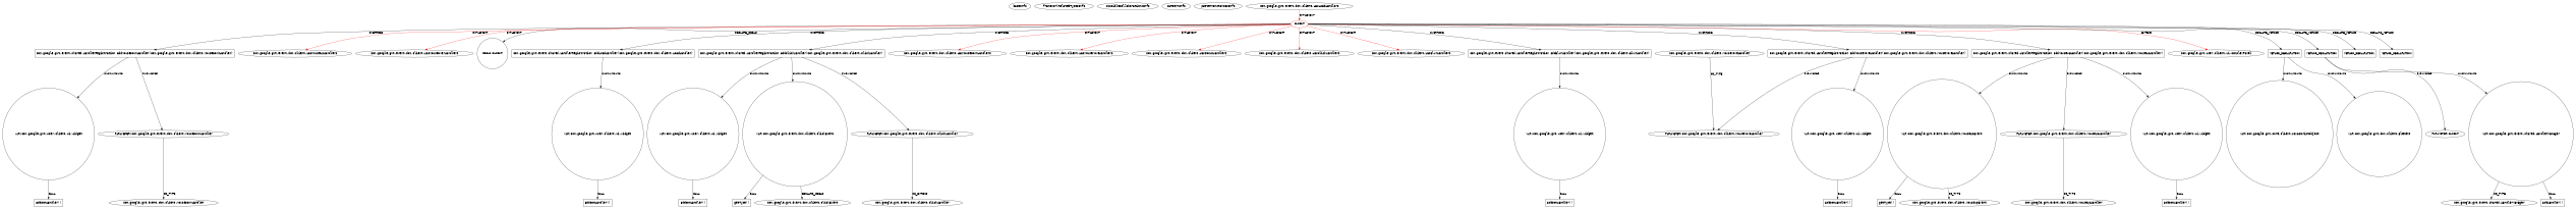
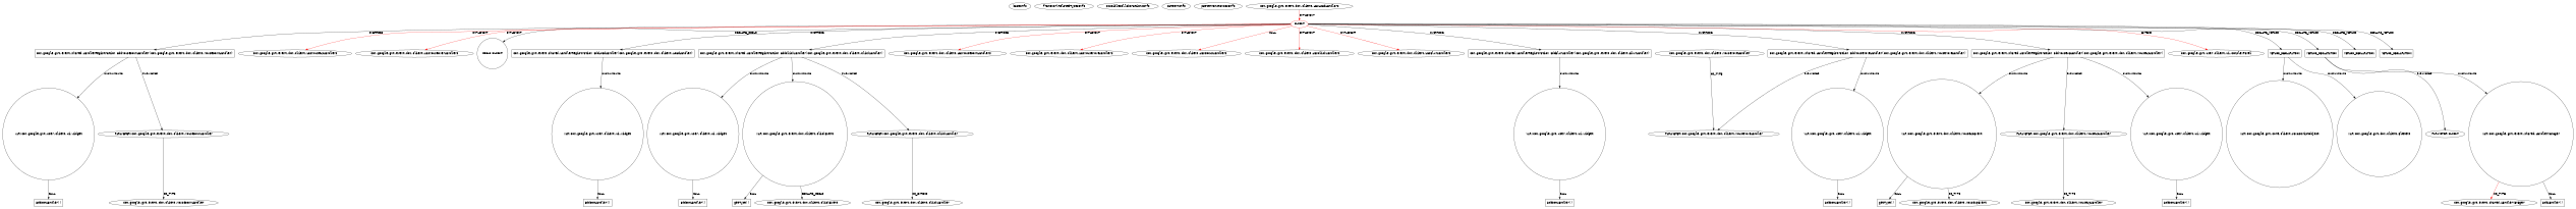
  digraph {
    fontname="DejaVu Sans Mono"
    node [fontname="DejaVu Sans Mono" isFrameworkType=false vertexType=FRAMEWORK_INTERFACE_TYPE]
    edge [fontname="DejaVu Sans Mono"]
    baseInfo [category=pattern graphId=614 isAnonymous=false possibleRelation=false isFrameworkType="" vertexType=""]
    frameworkRelatedTypesInfo [0="com.google.gwt.event.dom.client.HasMouseMoveHandlers" 1="com.google.gwt.event.dom.client.HasFocusHandlers" 2="com.google.gwt.event.dom.client.HasClickHandlers" 3="com.google.gwt.event.dom.client.HasBlurHandlers" 4="com.google.gwt.event.dom.client.HasMouseUpHandlers" 5="com.google.gwt.user.client.ui.ComplexPanel" 6="com.google.gwt.event.dom.client.HasMouseDownHandlers" 7="com.google.gwt.event.dom.client.HasLoadHandlers" 8="com.google.gwt.event.dom.client.HasMouseOverHandlers" isFrameworkType="" vertexType=""]
    possibleCollaborationsInfo [isFrameworkType="" vertexType=""]
    patternInfo [frequency=3.0 patternRootClient=0 isFrameworkType="" vertexType=""]
    patternInstancesInfo [0="mguiral-GwtSvgLib~/mguiral-GwtSvgLib/GwtSvgLib-master/src/gwt/html5/svg/client/user/ui/SVGSymbolWidget.java~SVGSymbolWidget~3998" 1="mguiral-GwtSvgLib~/mguiral-GwtSvgLib/GwtSvgLib-master/src/gwt/html5/svg/client/user/ui/SVGGraphicalWidget.java~SVGGraphicalWidget~3974" 2="mguiral-GwtSvgLib~/mguiral-GwtSvgLib/GwtSvgLib-master/src/gwt/html5/svg/client/user/ui/SVGSwitchWidget.java~SVGSwitchWidget~4001" isFrameworkType="" vertexType=""]
    n6 [label="com.google.gwt.event.dom.client.MouseDownHandler"]
    n7 [label="PARAMETER:com.google.gwt.event.dom.client.MouseDownHandler" vertexType=PARAMETER_DECLARATION]
    n8 [label="com.google.gwt.event.shared.HandlerRegistration addMouseDownHandler(com.google.gwt.event.dom.client.MouseDownHandler)" shape=box vertexType=OVERRIDING_METHOD_DECLARATION]
    n9 [label="VAR:com.google.gwt.user.client.ui.Widget" shape=circle vertexType=VARIABLE_EXPRESION]
    n10 [label="addDomHandler()" shape=box vertexType=INSIDE_CALL]
    n11 [color=red label=CLIENT vertexType=ROOT_CLIENT_CLASS_DECLARATION]
    n12 [label="com.google.gwt.event.dom.client.HasMouseUpHandlers"]
    n13 [label="com.google.gwt.event.dom.client.HasMouseOverHandlers"]
    n14 [label="FIELD:CLIENT" shape=circle vertexType=FIELD_DECLARATION]
    n15 [label="com.google.gwt.event.shared.HandlerRegistration addLoadHandler(com.google.gwt.event.dom.client.LoadHandler)" shape=box vertexType=OVERRIDING_METHOD_DECLARATION]
    n16 [label="com.google.gwt.event.shared.HandlerRegistration addClickHandler(com.google.gwt.event.dom.client.ClickHandler)" shape=box vertexType=OVERRIDING_METHOD_DECLARATION]
    n17 [label="com.google.gwt.event.dom.client.HasMouseDownHandlers"]
    n18 [label="com.google.gwt.event.dom.client.HasMouseMoveHandlers"]
    n19 [label="com.google.gwt.event.dom.client.HasFocusHandlers"]
    n20 [label="com.google.gwt.event.dom.client.HasClickHandlers"]
    n21 [label="com.google.gwt.event.dom.client.HasBlurHandlers"]
    n22 [label="com.google.gwt.event.shared.HandlerRegistration addBlurHandler(com.google.gwt.event.dom.client.BlurHandler)" shape=box vertexType=OVERRIDING_METHOD_DECLARATION]
    n23 [label="com.google.gwt.event.shared.HandlerRegistration addMouseMoveHandler(com.google.gwt.event.dom.client.MouseMoveHandler)" shape=box vertexType=OVERRIDING_METHOD_DECLARATION]
    n24 [label="com.google.gwt.event.shared.HandlerRegistration addMouseUpHandler(com.google.gwt.event.dom.client.MouseUpHandler)" shape=box vertexType=OVERRIDING_METHOD_DECLARATION]
    n25 [label="com.google.gwt.user.client.ui.ComplexPanel" vertexType=FRAMEWORK_CLASS_TYPE]
    n26 [label=METHOD_DECLARATION shape=box vertexType=CLIENT_METHOD_DECLARATION]
    n27 [label=METHOD_DECLARATION shape=box vertexType=CLIENT_METHOD_DECLARATION]
    n28 [label=METHOD_DECLARATION shape=box vertexType=CLIENT_METHOD_DECLARATION]
    n29 [label=METHOD_DECLARATION shape=box vertexType=CLIENT_METHOD_DECLARATION]
    n30 [label="VAR:com.google.gwt.user.client.ui.Widget" shape=circle vertexType=VARIABLE_EXPRESION]
    n31 [label="VAR:com.google.gwt.event.dom.client.ClickEvent" shape=circle vertexType=VARIABLE_EXPRESION]
    n32 [label="PARAMETER:com.google.gwt.event.dom.client.ClickHandler" vertexType=PARAMETER_DECLARATION]
    n33 [label="VAR:com.google.gwt.user.client.ui.Widget" shape=circle vertexType=VARIABLE_EXPRESION]
    n34 [label="com.google.gwt.event.dom.client.HasLoadHandlers"]
    n35 [label="VAR:com.google.gwt.user.client.ui.Widget" shape=circle vertexType=VARIABLE_EXPRESION]
    n36 [label="PARAMETER:com.google.gwt.event.dom.client.MouseMoveHandler" vertexType=PARAMETER_DECLARATION]
    n37 [label="VAR:com.google.gwt.user.client.ui.Widget" shape=circle vertexType=VARIABLE_EXPRESION]
    n38 [label="PARAMETER:com.google.gwt.event.dom.client.MouseUpHandler" vertexType=PARAMETER_DECLARATION]
    n39 [label="VAR:com.google.gwt.user.client.ui.Widget" shape=circle vertexType=VARIABLE_EXPRESION]
    n40 [label="VAR:com.google.gwt.event.dom.client.MouseUpEvent" shape=circle vertexType=VARIABLE_EXPRESION]
    n41 [label="VAR:com.google.gwt.dom.client.Element" shape=circle vertexType=VARIABLE_EXPRESION]
    n42 [label="VAR:com.google.gwt.core.client.JavaScriptObject" shape=circle vertexType=VARIABLE_EXPRESION]
    n43 [label="VAR:com.google.gwt.event.shared.HandlerManager" shape=circle vertexType=VARIABLE_EXPRESION]
    n44 [label="PARAMETER:CLIENT" vertexType=PARAMETER_DECLARATION]
    n45 [label="addDomHandler()" shape=box vertexType=INSIDE_CALL]
    n46 [label="com.google.gwt.event.dom.client.ClickEvent" vertexType=FRAMEWORK_CLASS_TYPE]
    n47 [label="getType()" shape=box vertexType=INSIDE_CALL]
    n48 [label="com.google.gwt.event.dom.client.ClickHandler"]
    n49 [label="addDomHandler()" shape=box vertexType=INSIDE_CALL]
    n50 [label="addDomHandler()" shape=box vertexType=INSIDE_CALL]
    n51 [label="addDomHandler()" shape=box vertexType=INSIDE_CALL]
    n52 [label="com.google.gwt.event.dom.client.MouseMoveHandler"]
    n53 [label="com.google.gwt.event.dom.client.MouseUpHandler"]
    n54 [label="addDomHandler()" shape=box vertexType=INSIDE_CALL]
    n55 [label="com.google.gwt.event.dom.client.MouseUpEvent" vertexType=FRAMEWORK_CLASS_TYPE]
    n56 [label="getType()" shape=box vertexType=INSIDE_CALL]
    n57 [label="addHandler()" shape=box vertexType=INSIDE_CALL]
    n58 [label="com.google.gwt.event.shared.HandlerManager" vertexType=FRAMEWORK_CLASS_TYPE]
    n7 -> n6 [label=OF_TYPE]
    n8 -> n7 [label=PARAMETER]
    n8 -> n9 [label=INSTANTIATE]
    n9 -> n10 [label=CALL]
    n11 -> n8 [label=OVERRIDE]
    n11 -> n12 [color=red label=IMPLEMENT]
    n11 -> n13 [color=red label=IMPLEMENT]
    n11 -> n14 [label=DECLARE_FIELD]
    n11 -> n15 [label=OVERRIDE]
    n11 -> n16 [label=OVERRIDE]
    n11 -> n17 [color=red label=IMPLEMENT]
    n11 -> n18 [color=red label=IMPLEMENT]
-   n11 -> n19 [color=red label=IMPLEMENT]
+   n11 -> n19 [color=red label=CALL]
    n11 -> n20 [color=red label=IMPLEMENT]
    n11 -> n21 [color=red label=IMPLEMENT]
    n11 -> n22 [label=OVERRIDE]
    n11 -> n23 [label=OVERRIDE]
    n11 -> n24 [label=OVERRIDE]
    n11 -> n25 [color=red label=EXTEND]
    n11 -> n26 [label=DECLARE_METHOD]
    n11 -> n27 [label=DECLARE_METHOD]
    n11 -> n28 [label=DECLARE_METHOD]
    n11 -> n29 [label=DECLARE_METHOD]
    n15 -> n30 [label=INSTANTIATE]
    n16 -> n31 [label=INSTANTIATE]
    n16 -> n32 [label=PARAMETER]
    n16 -> n33 [label=INSTANTIATE]
    n22 -> n35 [label=INSTANTIATE]
    n23 -> n36 [label=PARAMETER]
    n23 -> n37 [label=INSTANTIATE]
    n24 -> n38 [label=PARAMETER]
    n24 -> n39 [label=INSTANTIATE]
    n24 -> n40 [label=INSTANTIATE]
    n26 -> n41 [label=INSTANTIATE]
    n26 -> n42 [label=INSTANTIATE]
    n27 -> n43 [label=INSTANTIATE]
    n27 -> n44 [label=PARAMETER]
    n30 -> n45 [label=CALL]
    n31 -> n46 [label=DECLARE_FIELD]
    n31 -> n47 [label=CALL]
    n32 -> n48 [label=OF_EXTEND]
    n33 -> n49 [label=CALL]
    n34 -> n11 [color=red label=IMPLEMENT]
    n35 -> n50 [label=CALL]
    n37 -> n51 [label=CALL]
    n38 -> n53 [label=OF_TYPE]
    n39 -> n54 [label=CALL]
    n40 -> n55 [label=OF_TYPE]
    n40 -> n56 [label=CALL]
    n43 -> n57 [label=CALL]
-   n43 -> n58 [label=OF_TYPE]
+   n43 -> n58 [label=OF_TYPE color=red]
    n52 -> n36 [label=OF_TYPE]
  }
